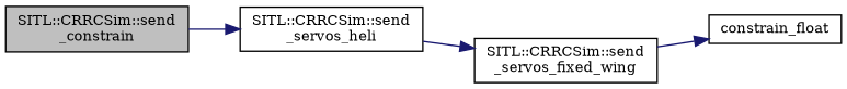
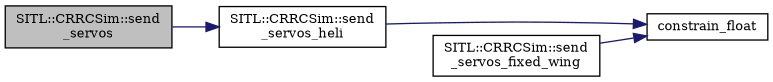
  digraph {
    fontname="DejaVu Serif"
    rankdir=LR
    node [color=black fillcolor=white fontname="DejaVu Serif" fontsize=10 shape=record style=filled]
    edge [color=midnightblue fontname="DejaVu Serif" fontsize=10 labelfontname=Helvetica labelfontsize=10 style=solid]
-   n1 [fillcolor=grey75 fontcolor=black height=0.2 label="SITL::CRRCSim::send\l_constrain" width=0.4]
+   n1 [fillcolor=grey75 fontcolor=black height=0.2 label="SITL::CRRCSim::send\l_servos" width=0.4]
    n2 [height=0.2 label="SITL::CRRCSim::send\l_servos_heli" width=0.4]
    n3 [height=0.2 label=constrain_float width=0.4]
    n4 [height=0.2 label="SITL::CRRCSim::send\l_servos_fixed_wing" width=0.4]
    n1 -> n2
-   n2 -> n4
+   n2 -> n3
    n4 -> n3
  }
